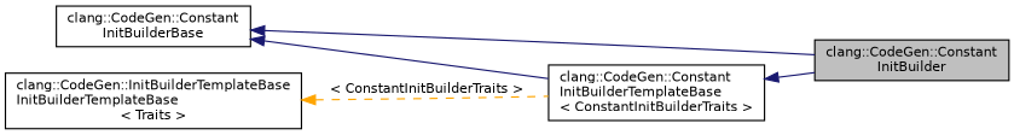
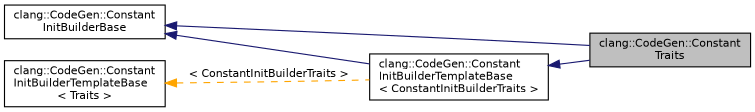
  digraph {
    rankdir=LR
    node [color=black fontname=Helvetica fontsize=10 shape=record]
    edge [color=midnightblue dir=back fontname=Helvetica fontsize=10 labelfontname=Helvetica labelfontsize=10 style=solid]
-   n1 [fillcolor=grey75 fontcolor=black height=0.2 label="clang::CodeGen::Constant\lInitBuilder" style=filled width=0.4]
+   n1 [fillcolor=grey75 fontcolor=black height=0.2 label="clang::CodeGen::Constant\lTraits" style=filled width=0.4]
    n2 [height=0.2 label="clang::CodeGen::Constant\lInitBuilderTemplateBase\l\< ConstantInitBuilderTraits \>" width=0.4]
    n3 [height=0.2 label="clang::CodeGen::Constant\lInitBuilderBase" width=0.4]
-   n4 [height=0.2 label="clang::CodeGen::InitBuilderTemplateBase\lInitBuilderTemplateBase\l\< Traits \>" width=0.4]
+   n4 [height=0.2 label="clang::CodeGen::Constant\lInitBuilderTemplateBase\l\< Traits \>" width=0.4]
    n2 -> n1
    n3 -> n1
    n3 -> n2
    n4 -> n2 [color=orange label=" \< ConstantInitBuilderTraits \>" style=dashed]
  }
